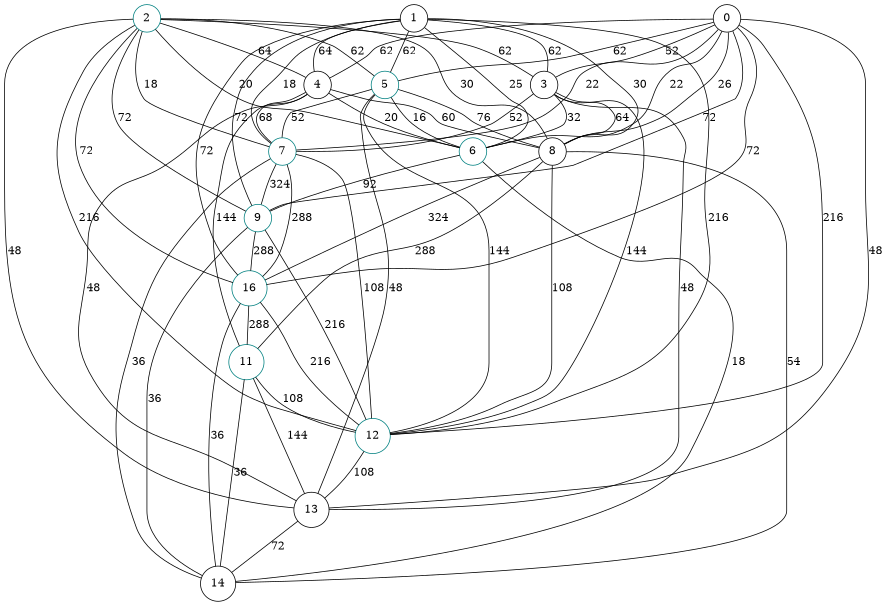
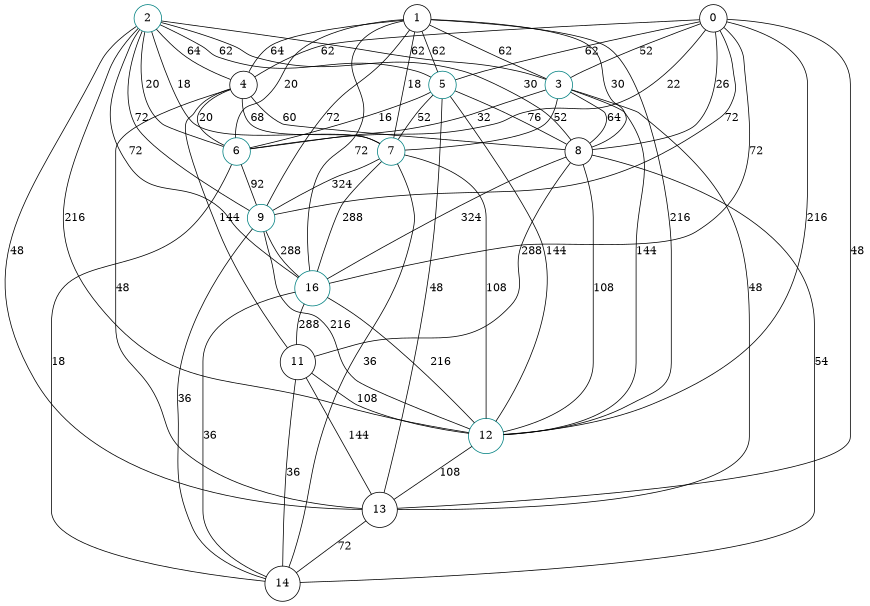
  graph {
    node [color=teal shape=circle]
    0 [color=black]
    7
-   3 [color=black]
+   3
    8 [color=black]
    12
    n6 [label=16]
    9
    13 [color=black]
    6
    4 [color=black]
    5
    14 [color=black]
-   11
+   11 [color=black]
    1 [color=black]
    2
-   0 -- 7 [label=22]
    0 -- 3 [label=52]
    0 -- 8 [label=26]
    0 -- 12 [label=216]
    0 -- n6 [label=72]
    0 -- 9 [label=72]
    0 -- 13 [label=48]
    0 -- 6 [label=22]
    0 -- 4 [label=62]
    0 -- 5 [label=62]
    7 -- 12 [label=108]
    7 -- n6 [label=288]
    7 -- 9 [label=324]
    7 -- 14 [label=36]
    3 -- 7 [label=52]
    3 -- 8 [label=64]
    3 -- 12 [label=144]
    3 -- 13 [label=48]
    3 -- 6 [label=32]
    8 -- 12 [label=108]
    8 -- n6 [label=324]
    8 -- 14 [label=54]
    8 -- 11 [label=288]
    12 -- 13 [label=108]
    n6 -- 12 [label=216]
    n6 -- 14 [label=36]
    n6 -- 11 [label=288]
    9 -- 12 [label=216]
    9 -- n6 [label=288]
    9 -- 14 [label=36]
    13 -- 14 [label=72]
    6 -- 9 [label=92]
    6 -- 14 [label=18]
    4 -- 7 [label=68]
    4 -- 8 [label=60]
    4 -- 13 [label=48]
    4 -- 6 [label=20]
    4 -- 11 [label=144]
    5 -- 7 [label=52]
    5 -- 8 [label=76]
    5 -- 12 [label=144]
    5 -- 13 [label=48]
    5 -- 6 [label=16]
    11 -- 12 [label=108]
    11 -- 13 [label=144]
    11 -- 14 [label=36]
    1 -- 7 [label=18]
    1 -- 3 [label=62]
    1 -- 8 [label=30]
    1 -- 12 [label=216]
    1 -- n6 [label=72]
    1 -- 9 [label=72]
-   1 -- 6 [label=25]
+   1 -- 6 [label=20]
    1 -- 4 [label=64]
    1 -- 5 [label=62]
    2 -- 7 [label=18]
    2 -- 3 [label=62]
    2 -- 8 [label=30]
    2 -- 12 [label=216]
    2 -- n6 [label=72]
    2 -- 9 [label=72]
    2 -- 13 [label=48]
    2 -- 6 [label=20]
    2 -- 4 [label=64]
    2 -- 5 [label=62]
  }
